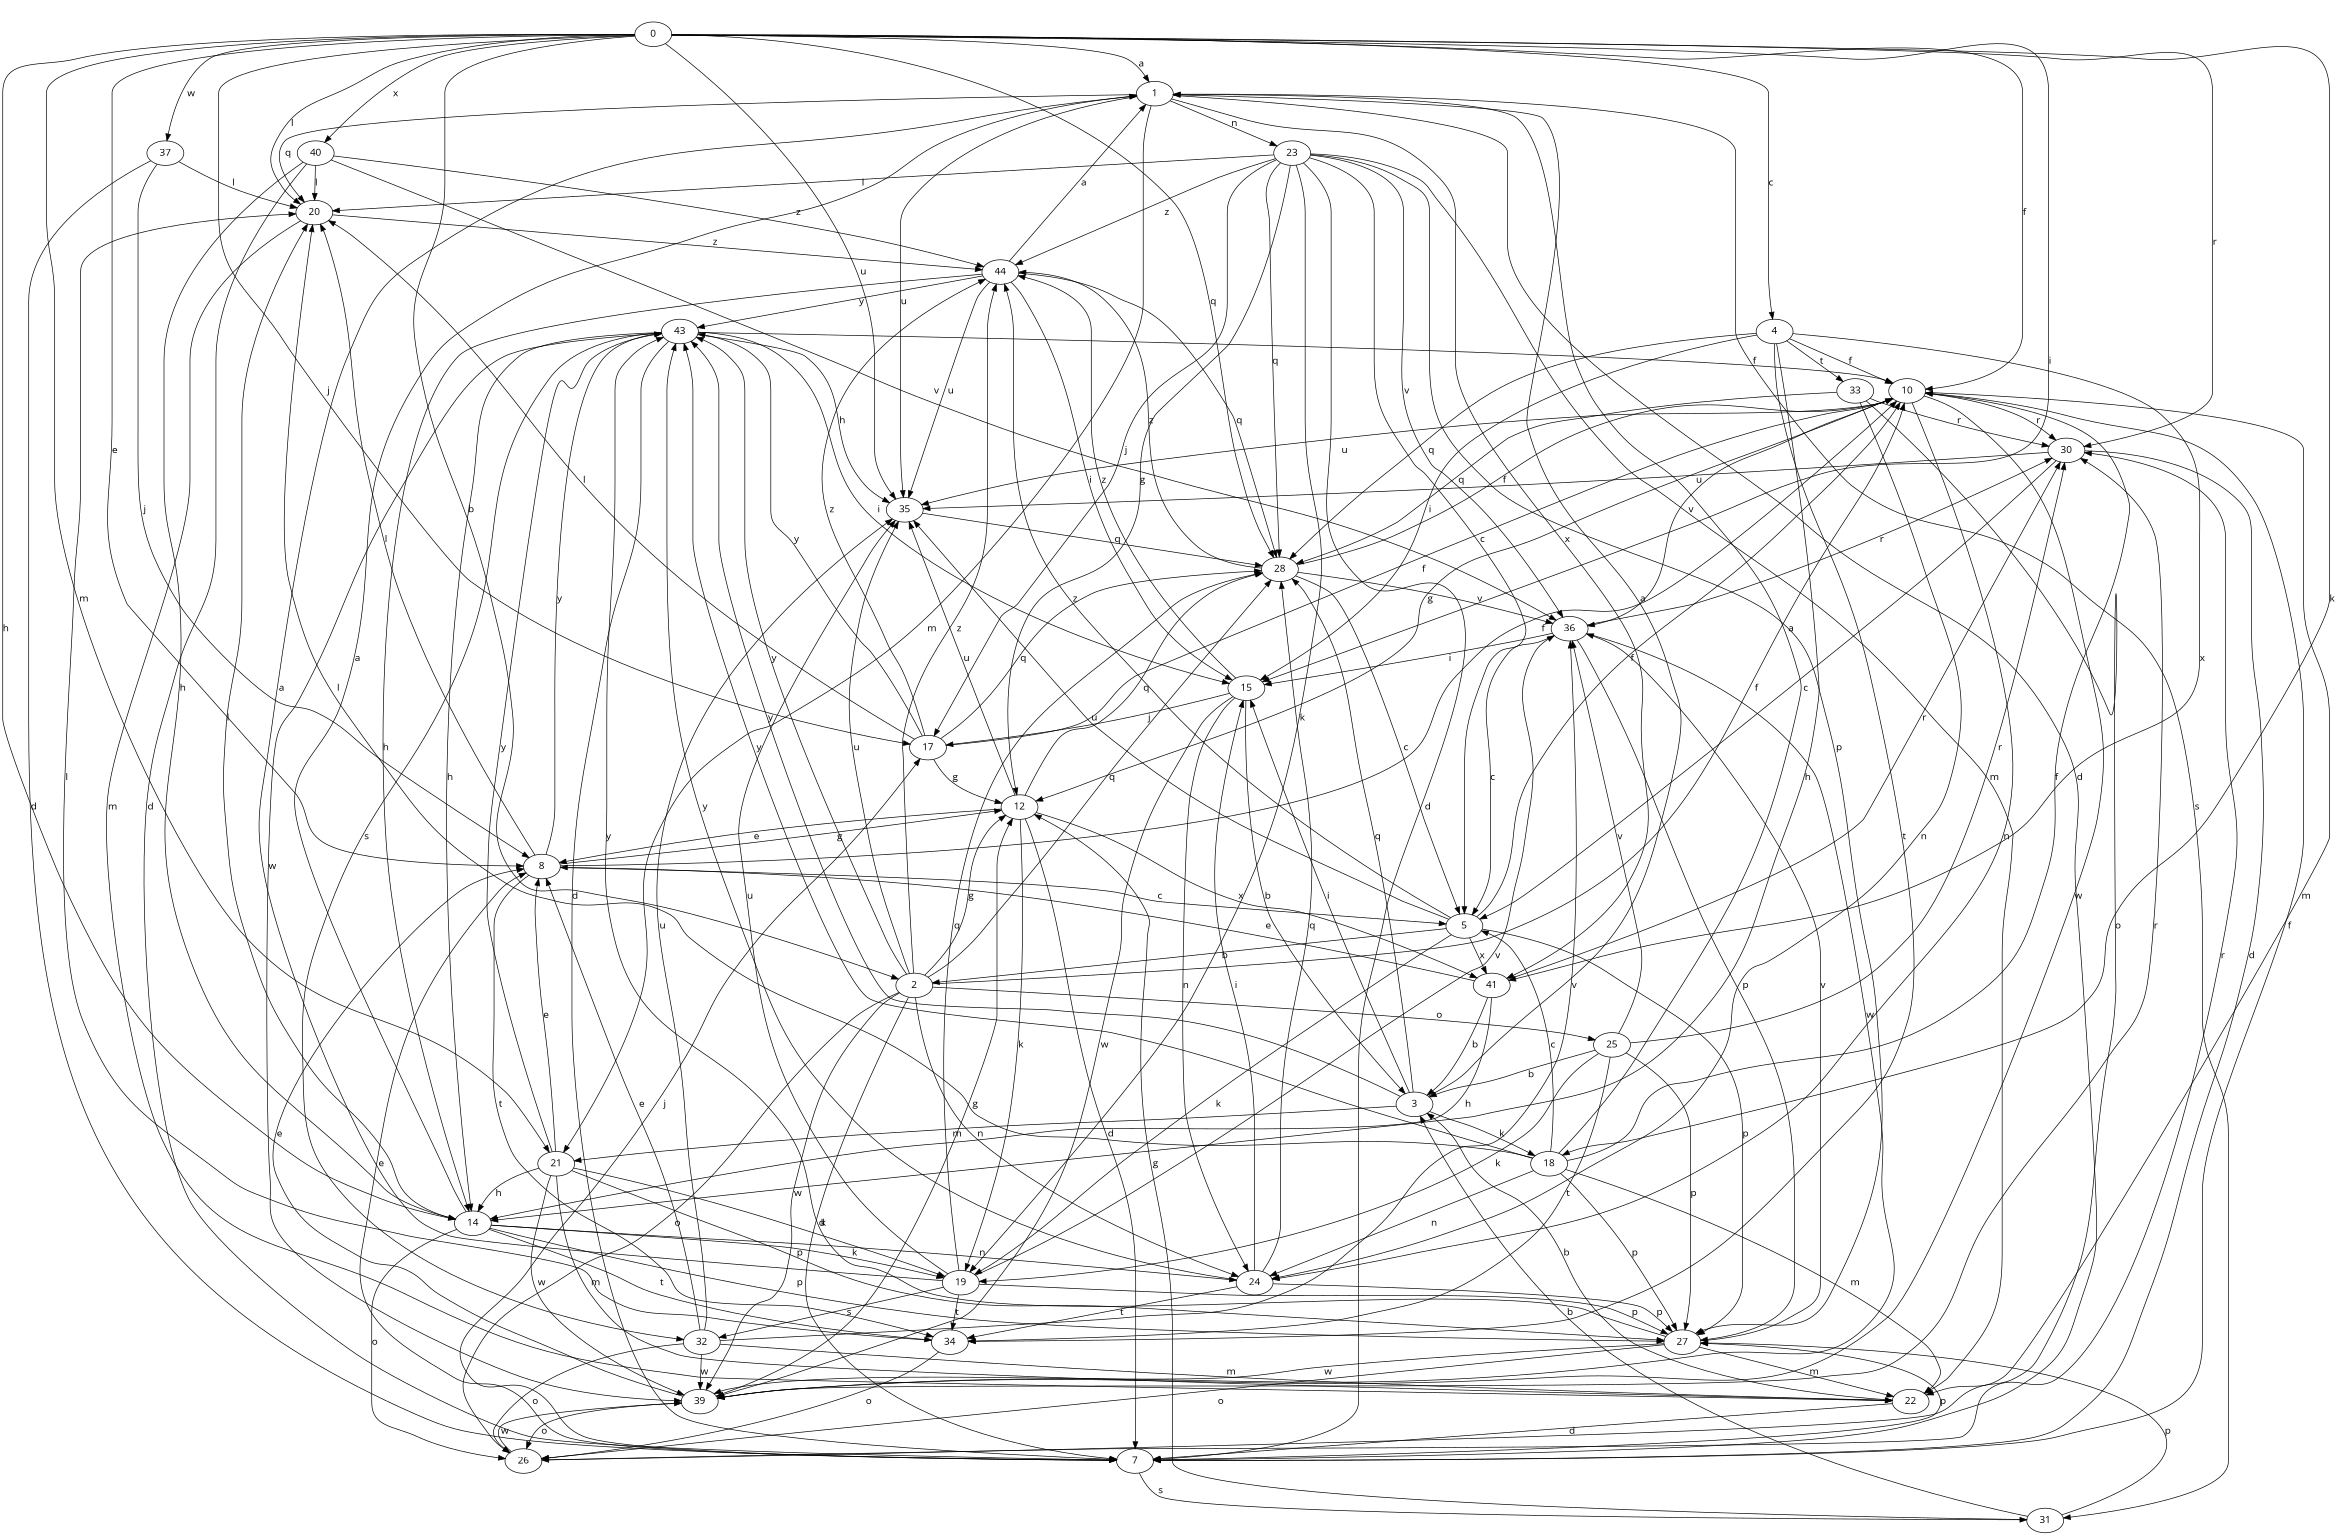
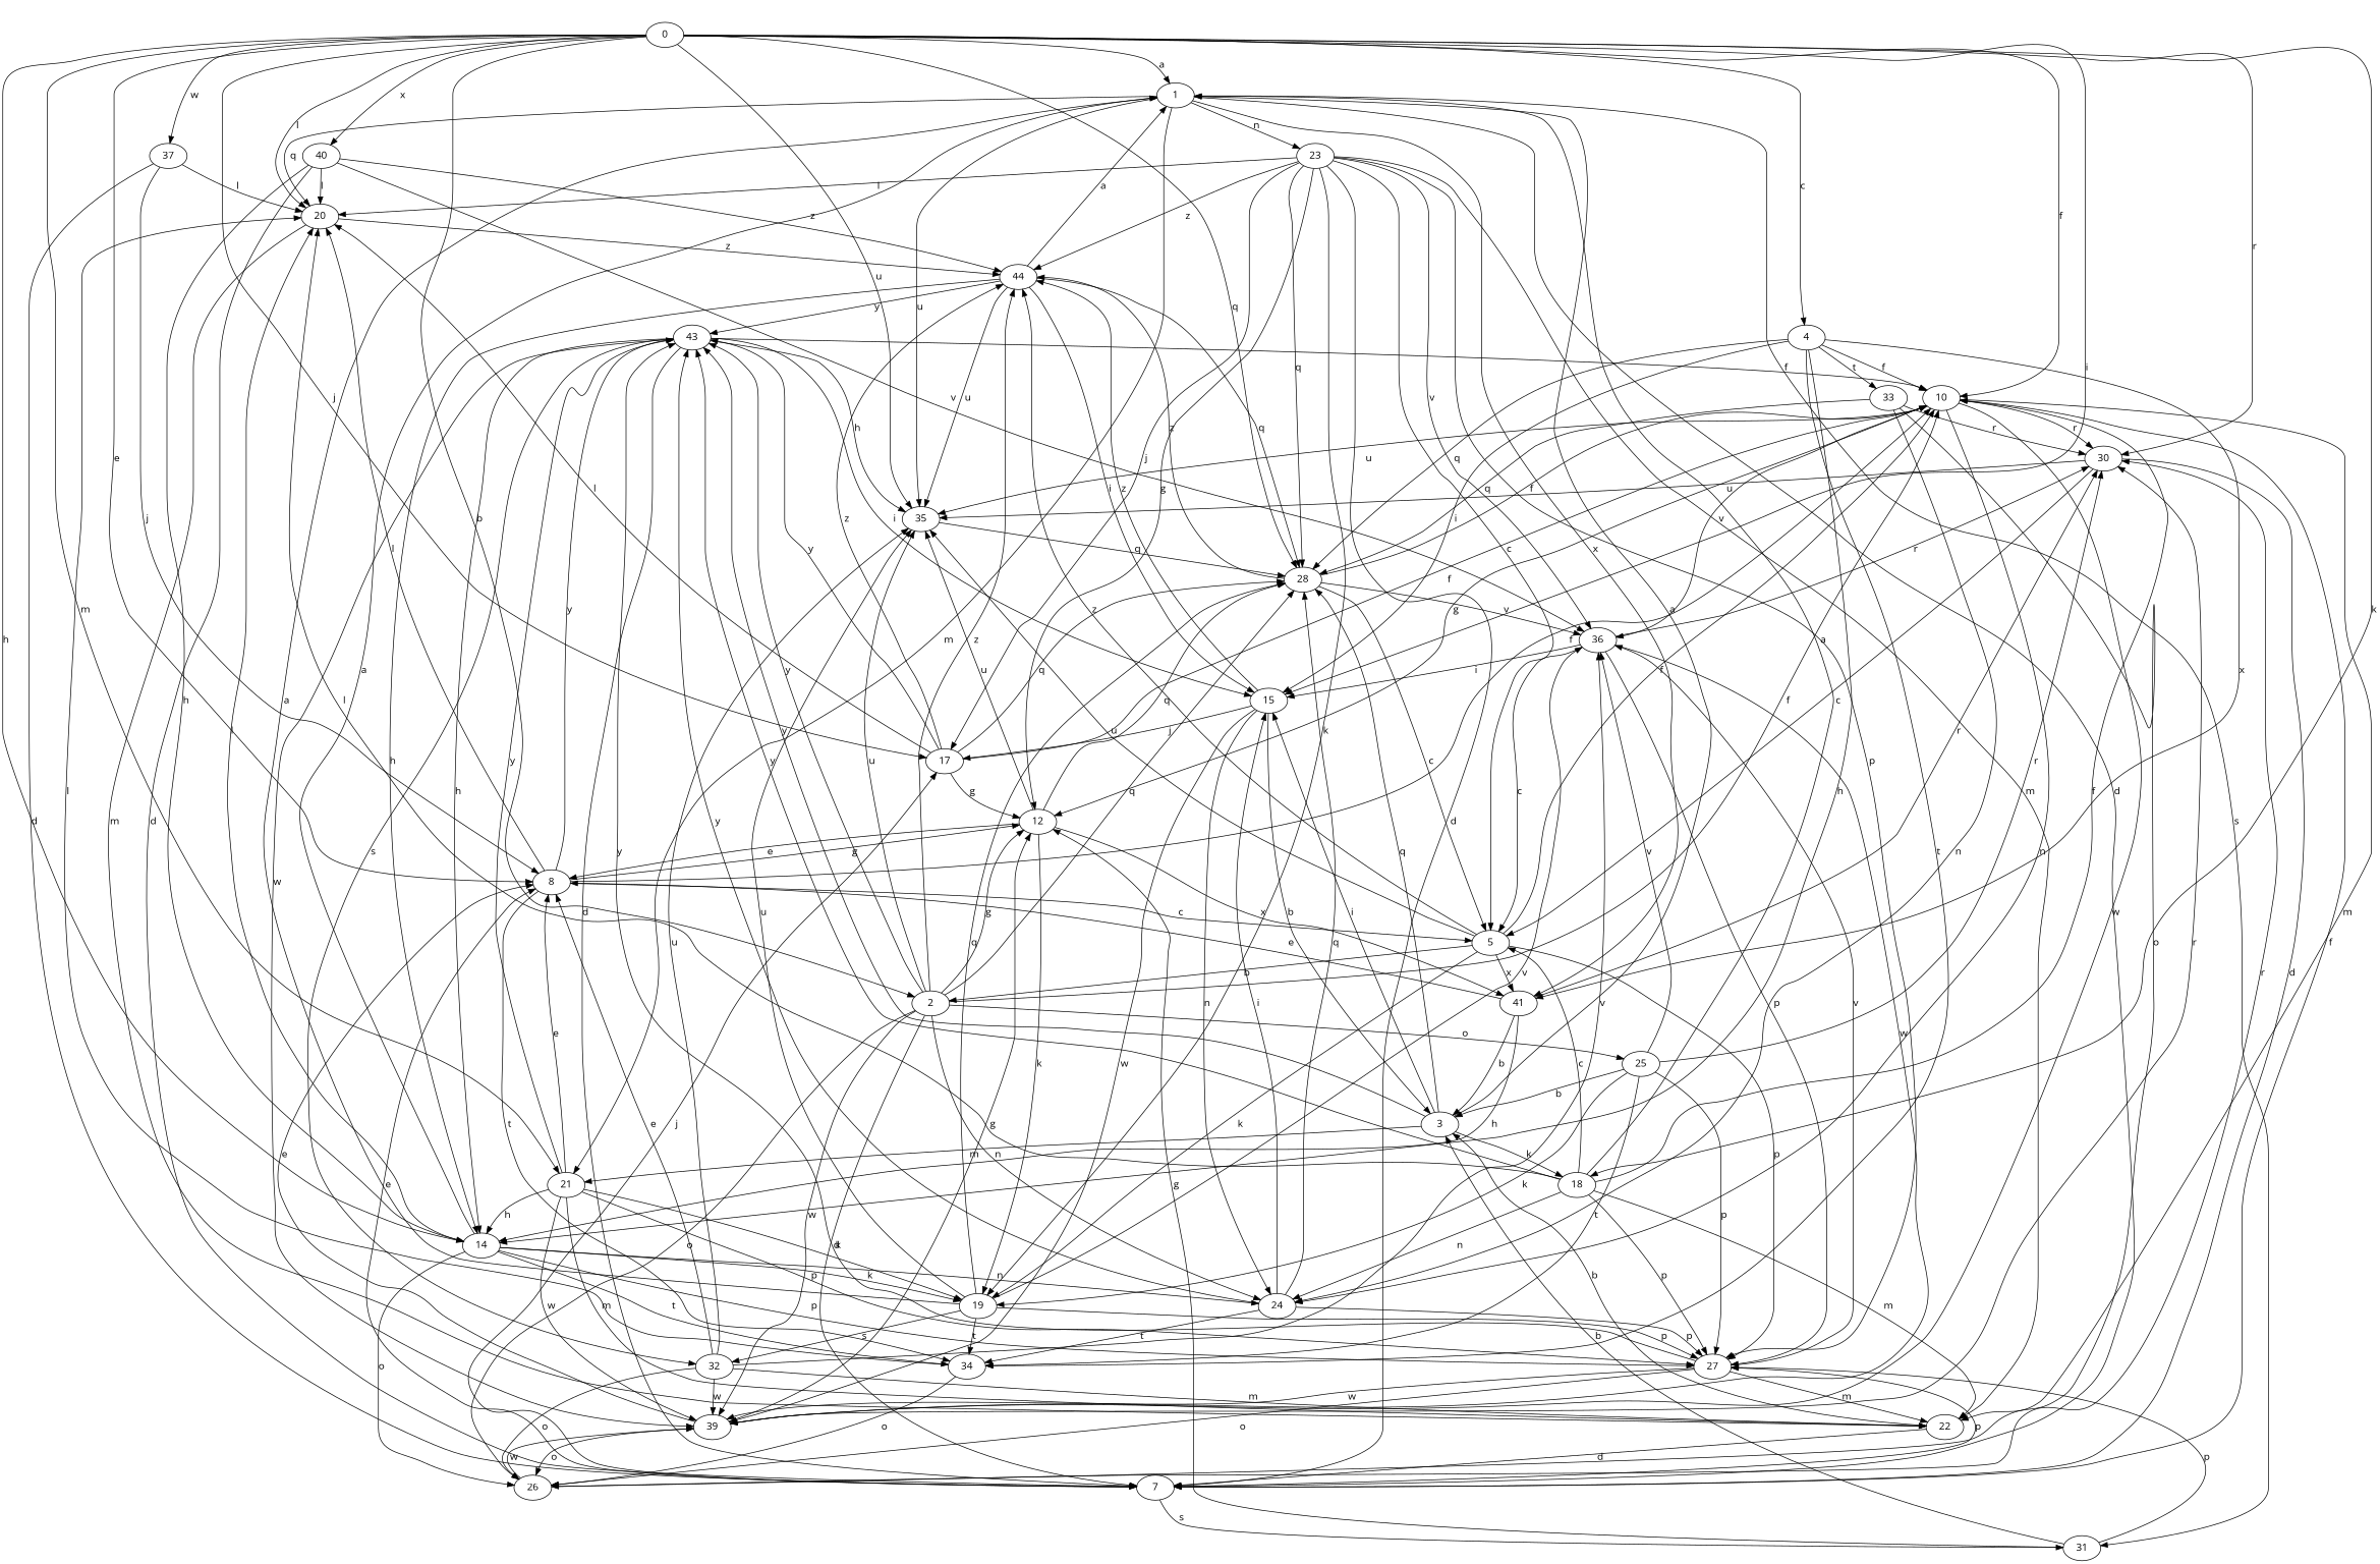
  strict digraph {
    fontname="Open Sans"
    node [fontname="Open Sans"]
    edge [fontname="Open Sans"]
    0
    1
    2
    4
    8
    10
    14
    15
    17
    18
    20
    21
    28
    30
    35
    37
    40
    7
    23
    31
    41
    12
    24
    25
    26
    39
    43
    44
    33
    34
    5
    22
    36
    19
    27
    3
    32
    0 -> 1 [label=a]
    0 -> 2 [label=b]
    0 -> 4 [label=c]
    0 -> 8 [label=e]
    0 -> 10 [label=f]
    0 -> 14 [label=h]
    0 -> 15 [label=i]
    0 -> 17 [label=j]
    0 -> 18 [label=k]
    0 -> 20 [label=l]
    0 -> 21 [label=m]
    0 -> 28 [label=q]
    0 -> 30 [label=r]
    0 -> 35 [label=u]
    0 -> 37 [label=w]
    0 -> 40 [label=x]
    1 -> 20 [label=q]
    1 -> 21 [label=m]
    1 -> 35 [label=u]
    1 -> 7 [label=d]
    1 -> 23 [label=n]
    1 -> 31 [label=s]
    1 -> 41 [label=x]
    2 -> 10 [label=f]
    2 -> 28 [label=q]
    2 -> 35 [label=u]
    2 -> 7 [label=d]
    2 -> 12 [label=g]
    2 -> 24 [label=n]
    2 -> 25 [label=o]
    2 -> 26 [label=o]
    2 -> 39 [label=w]
    2 -> 43 [label=y]
    2 -> 44 [label=z]
    4 -> 10 [label=f]
    4 -> 14 [label=h]
    4 -> 15 [label=i]
    4 -> 28 [label=q]
    4 -> 41 [label=x]
    4 -> 33 [label=t]
    4 -> 34 [label=t]
    8 -> 10 [label=f]
    8 -> 20 [label=l]
    8 -> 12 [label=g]
    8 -> 43 [label=y]
    8 -> 34 [label=t]
    8 -> 5 [label=c]
    10 -> 30 [label=r]
    10 -> 35 [label=u]
    10 -> 12 [label=g]
    10 -> 24 [label=n]
    10 -> 39 [label=w]
    10 -> 22 [label=m]
    10 -> 36 [label=v]
    14 -> 1 [label=a]
    14 -> 20 [label=l]
    14 -> 24 [label=n]
    14 -> 26 [label=o]
    14 -> 34 [label=t]
    14 -> 19 [label=k]
    14 -> 27 [label=p]
    15 -> 17 [label=j]
    15 -> 24 [label=n]
    15 -> 39 [label=w]
    15 -> 44 [label=z]
    15 -> 3 [label=b]
    17 -> 10 [label=f]
    17 -> 20 [label=l]
    17 -> 28 [label=q]
    17 -> 12 [label=g]
    17 -> 43 [label=y]
    17 -> 44 [label=z]
    18 -> 1 [label=a]
    18 -> 10 [label=f]
    18 -> 20 [label=l]
    18 -> 24 [label=n]
    18 -> 43 [label=y]
    18 -> 5 [label=c]
    18 -> 22 [label=m]
    18 -> 27 [label=p]
    20 -> 44 [label=z]
    20 -> 22 [label=m]
    21 -> 8 [label=e]
    21 -> 14 [label=h]
    21 -> 39 [label=w]
    21 -> 43 [label=y]
    21 -> 22 [label=m]
    21 -> 19 [label=k]
    21 -> 27 [label=p]
    28 -> 10 [label=f]
    28 -> 44 [label=z]
    28 -> 5 [label=c]
    28 -> 36 [label=v]
    30 -> 35 [label=u]
    30 -> 7 [label=d]
    30 -> 5 [label=c]
    35 -> 28 [label=q]
    37 -> 8 [label=j]
    37 -> 20 [label=l]
    37 -> 7 [label=d]
    40 -> 14 [label=h]
    40 -> 20 [label=l]
    40 -> 7 [label=d]
    40 -> 44 [label=z]
    40 -> 36 [label=v]
    7 -> 8 [label=e]
    7 -> 10 [label=f]
    7 -> 17 [label=j]
    7 -> 31 [label=s]
    7 -> 27 [label=p]
    23 -> 17 [label=j]
    23 -> 20 [label=l]
    23 -> 28 [label=q]
    23 -> 7 [label=d]
    23 -> 12 [label=g]
    23 -> 44 [label=z]
    23 -> 5 [label=c]
    23 -> 22 [label=m]
    23 -> 36 [label=v]
    23 -> 19 [label=k]
    23 -> 27 [label=p]
    31 -> 12 [label=g]
    31 -> 27 [label=p]
    31 -> 3 [label=b]
    41 -> 8 [label=e]
    41 -> 14 [label=h]
    41 -> 30 [label=r]
    41 -> 3 [label=b]
    12 -> 8 [label=e]
    12 -> 28 [label=q]
    12 -> 35 [label=u]
-   12 -> 7 [label=d]
    12 -> 41 [label=x]
    12 -> 19 [label=k]
    24 -> 15 [label=i]
    24 -> 28 [label=q]
    24 -> 43 [label=y]
    24 -> 34 [label=t]
    24 -> 27 [label=p]
    25 -> 30 [label=r]
    25 -> 34 [label=t]
    25 -> 36 [label=v]
    25 -> 19 [label=k]
    25 -> 27 [label=p]
    25 -> 3 [label=b]
    26 -> 30 [label=r]
    26 -> 39 [label=w]
    39 -> 8 [label=e]
    39 -> 30 [label=r]
    39 -> 12 [label=g]
    39 -> 26 [label=o]
    43 -> 10 [label=f]
    43 -> 14 [label=h]
    43 -> 15 [label=i]
    43 -> 35 [label=h]
    43 -> 7 [label=d]
    43 -> 39 [label=w]
    43 -> 32 [label=s]
    44 -> 1 [label=a]
    44 -> 14 [label=h]
    44 -> 15 [label=i]
    44 -> 28 [label=q]
    44 -> 35 [label=u]
    44 -> 43 [label=y]
    33 -> 28 [label=q]
    33 -> 30 [label=r]
    33 -> 24 [label=n]
    33 -> 26 [label=o]
    34 -> 20 [label=l]
    34 -> 26 [label=o]
    5 -> 2 [label=b]
    5 -> 10 [label=f]
    5 -> 35 [label=u]
    5 -> 41 [label=x]
    5 -> 44 [label=z]
    5 -> 19 [label=k]
    5 -> 27 [label=p]
    22 -> 7 [label=d]
    22 -> 3 [label=b]
    36 -> 15 [label=i]
    36 -> 30 [label=r]
    36 -> 39 [label=w]
    36 -> 5 [label=c]
    36 -> 27 [label=p]
    19 -> 1 [label=a]
    19 -> 28 [label=q]
    19 -> 35 [label=u]
    19 -> 34 [label=t]
    19 -> 36 [label=v]
    19 -> 27 [label=p]
    19 -> 32 [label=s]
    27 -> 26 [label=o]
    27 -> 39 [label=w]
    27 -> 43 [label=y]
    27 -> 22 [label=m]
    27 -> 36 [label=v]
    3 -> 1 [label=a]
    3 -> 15 [label=i]
    3 -> 18 [label=k]
    3 -> 21 [label=m]
    3 -> 28 [label=q]
    3 -> 43 [label=y]
    32 -> 8 [label=e]
    32 -> 35 [label=u]
    32 -> 26 [label=o]
    32 -> 39 [label=w]
    32 -> 22 [label=m]
    32 -> 36 [label=v]
  }
